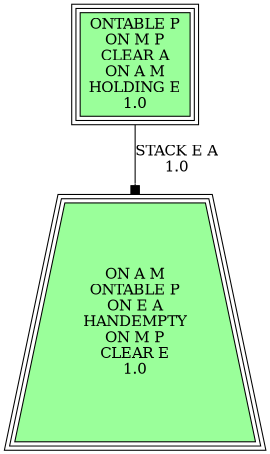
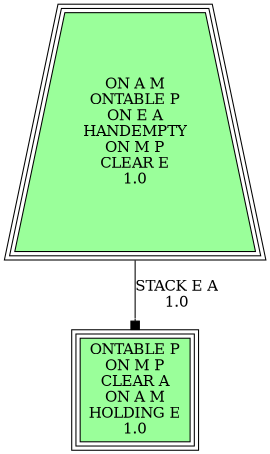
  digraph {
    node [fillcolor=palegreen1 peripheries=3 style=filled]
    "ONTABLE P\nON M P\nCLEAR A\nON A M\nHOLDING E\n1.0\n" [shape=box]
    "ON A M\nONTABLE P\nON E A\nHANDEMPTY\nON M P\nCLEAR E\n1.0\n" [shape=trapezium]
-   "ONTABLE P\nON M P\nCLEAR A\nON A M\nHOLDING E\n1.0\n" -> "ON A M\nONTABLE P\nON E A\nHANDEMPTY\nON M P\nCLEAR E\n1.0\n" [label="STACK E A\n1.0\n" arrowhead=box]
+   "ON A M\nONTABLE P\nON E A\nHANDEMPTY\nON M P\nCLEAR E\n1.0\n" -> "ONTABLE P\nON M P\nCLEAR A\nON A M\nHOLDING E\n1.0\n" [label="STACK E A\n1.0\n" arrowhead=box]
  }
